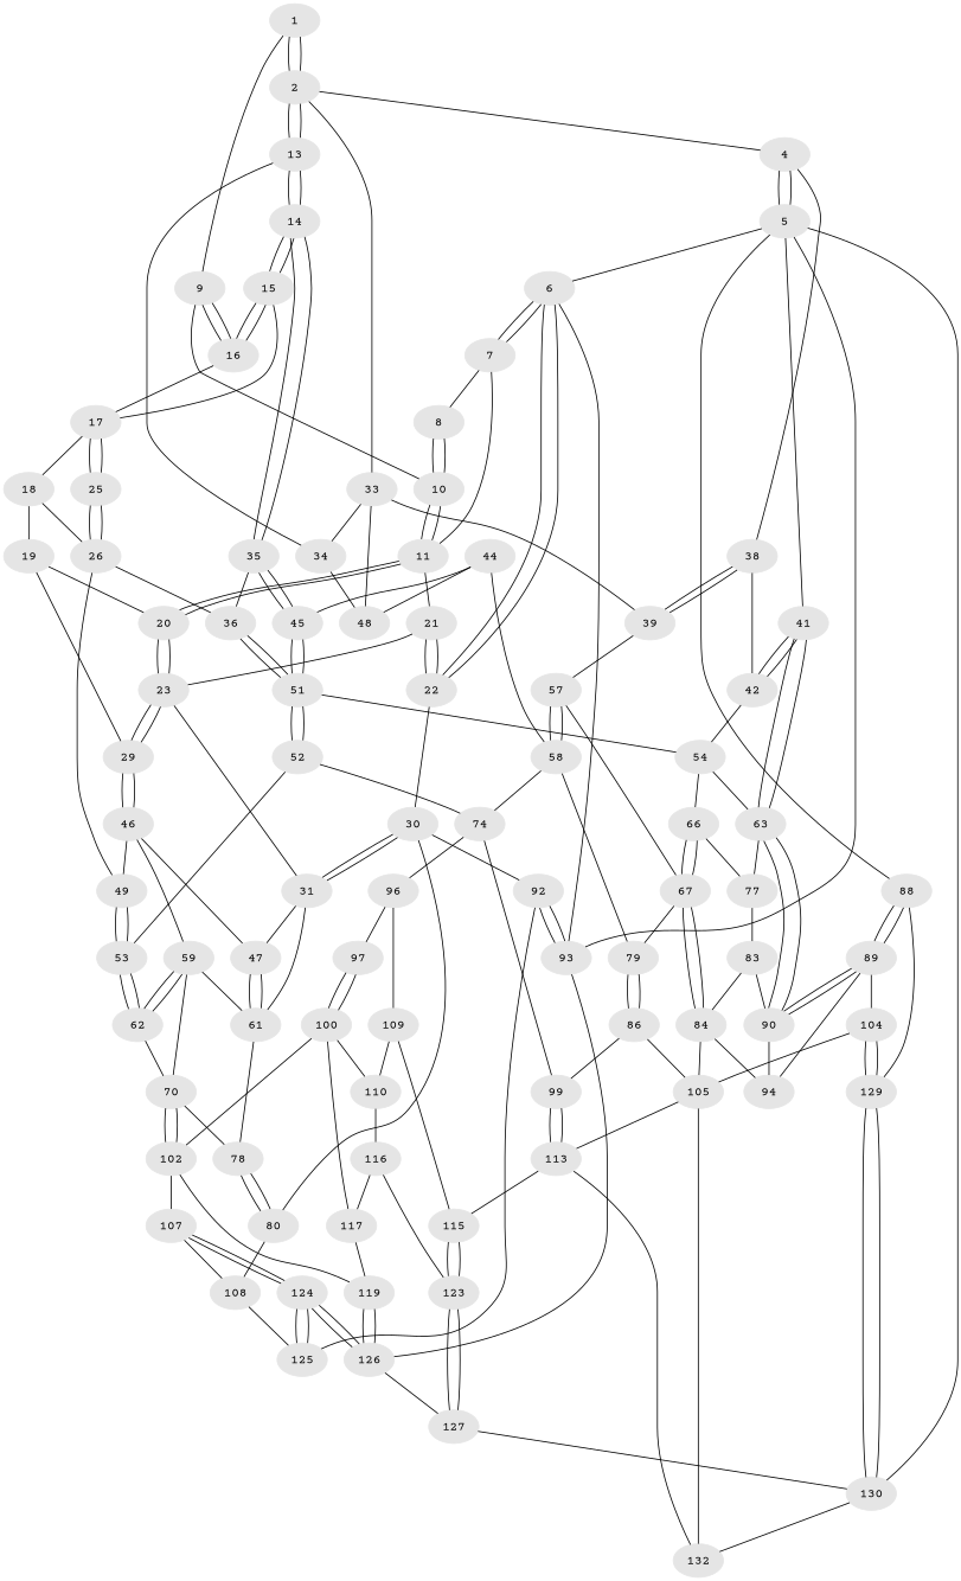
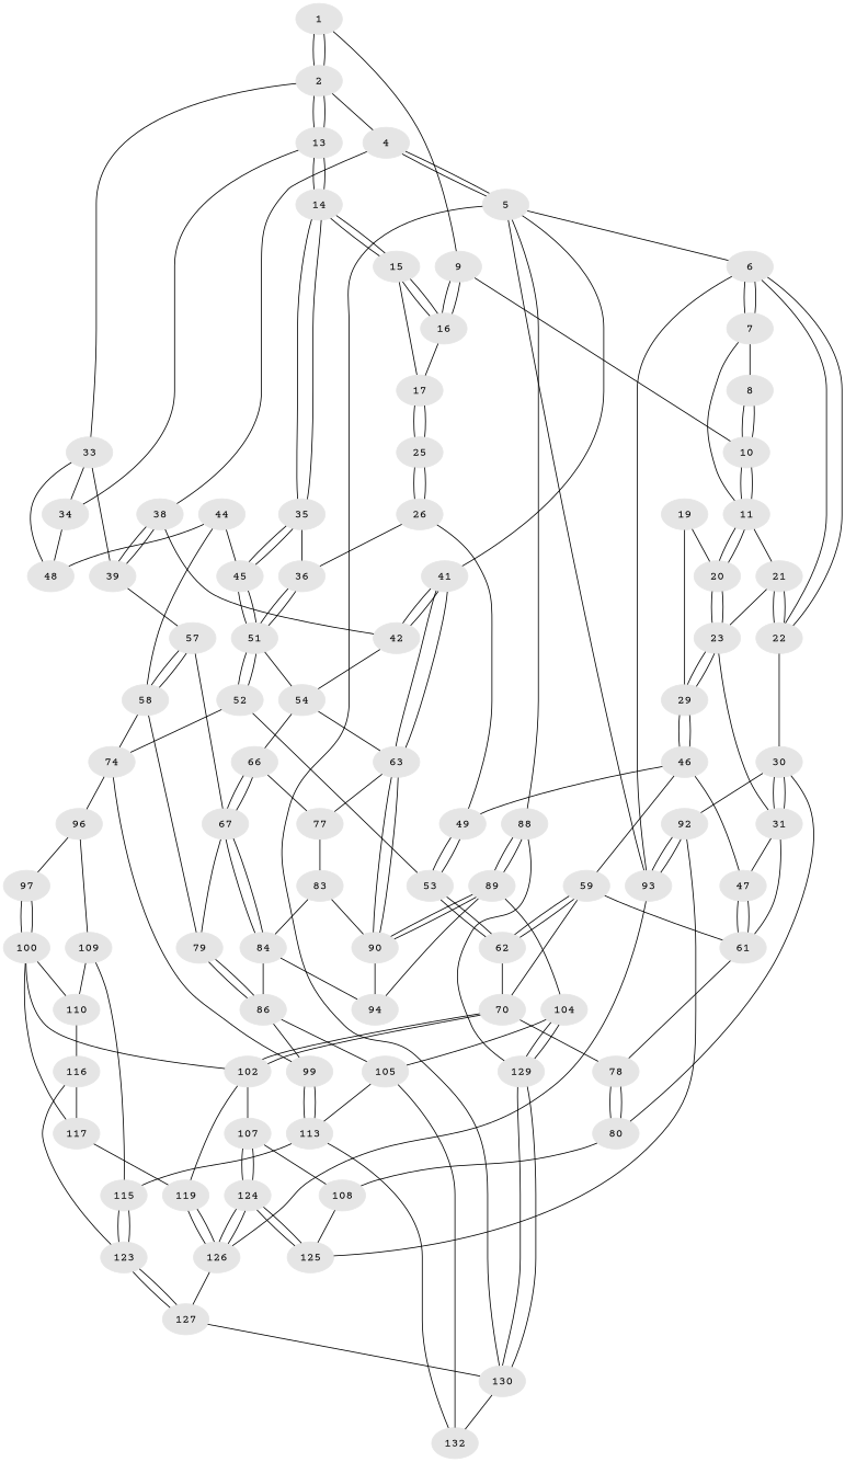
  graph {
    fontname="Courier Prime"
    node [color=gray90 fontname="Courier Prime" style=filled]
    edge [fontname="Courier Prime"]
    2 [super="+3"]
    1
    9
    4
    13
    33 [super="+40"]
    10
    16
    5 [super="+87"]
    38
    14
    34 [super="+43"]
    39 [super="+55"]
    48
    6
    41
    88
    93
    130 [super="+131"]
    42
    7
    22
    63 [super="+64"]
    89 [super="+103"]
    129
    126 [super="+128"]
    132
    8
    11 [super="+12"]
    30 [super="+82"]
    20
    21
    17
    23 [super="+24"]
    15
    35
    36
    45
    26 [super="+37"]
    25
-   18 [super="+27"]
    19 [super="+28"]
    29
    49
    46 [super="+50"]
    31 [super="+32"]
    80 [super="+81"]
    92
    47
    61 [super="+72"]
    51
    53
    59 [super="+60"]
    108 [super="+122"]
    125
    78
    57
    44 [super="+56"]
    58 [super="+73"]
    54 [super="+65"]
    52 [super="+75"]
    66
    67 [super="+68"]
    77
    90 [super="+91"]
    74 [super="+95"]
    79
    62 [super="+69"]
    70 [super="+71"]
    96
    99
    84 [super="+85"]
    86 [super="+98"]
    102 [super="+106"]
    83
    94
    107
    119
    97
    109 [super="+111"]
    113 [super="+114"]
    100 [super="+101"]
    105 [super="+120"]
    104
    127
    110 [super="+112"]
    115
    117 [super="+118"]
    116 [super="+121"]
    124
    123
    2 -- 4
    2 -- 13
    2 -- 13
    2 -- 33
    1 -- 2
    1 -- 2
    1 -- 9
    9 -- 10
    9 -- 16
    9 -- 16
    4 -- 5
    4 -- 5
    4 -- 38
    13 -- 14
    13 -- 14
    13 -- 34
    33 -- 34
    33 -- 39
    33 -- 48
    10 -- 11
    10 -- 11
    16 -- 17
    5 -- 6
    5 -- 41
    5 -- 88
    5 -- 93
    5 -- 130
    38 -- 39
    38 -- 39
    38 -- 42
    14 -- 15
    14 -- 15
    14 -- 35
    14 -- 35
    34 -- 48
    39 -- 57
    6 -- 93
    6 -- 7
    6 -- 7
    6 -- 22
    6 -- 22
    41 -- 42
    41 -- 42
    41 -- 63
    41 -- 63
    88 -- 89
    88 -- 89
    88 -- 129
    93 -- 126
    130 -- 132
    42 -- 54
    7 -- 8
    7 -- 11
    22 -- 30
    63 -- 77
    63 -- 90
    63 -- 90
    89 -- 90
    89 -- 90
    89 -- 94
    89 -- 104
    129 -- 130
    129 -- 130
    126 -- 127
    8 -- 10
    8 -- 10
    11 -- 20
    11 -- 20
    11 -- 21
    30 -- 31
    30 -- 31
    30 -- 80
    30 -- 92
    20 -- 23
    20 -- 23
    21 -- 22
    21 -- 22
    21 -- 23
    17 -- 25
    17 -- 25
-   17 -- 18
    23 -- 29
    23 -- 29
    23 -- 31
    15 -- 16
    15 -- 16
    15 -- 17
    35 -- 36
    35 -- 45
    35 -- 45
    36 -- 51
    36 -- 51
    45 -- 51
    45 -- 51
    26 -- 36
    26 -- 49
    25 -- 26
    25 -- 26
-   18 -- 26
-   18 -- 19 [weight=2]
    19 -- 20
    19 -- 29
    29 -- 46
    29 -- 46
    49 -- 53
    49 -- 53
    46 -- 49
    46 -- 47
    46 -- 59
    31 -- 47
    31 -- 61
    80 -- 108 [weight=2]
    92 -- 93
    92 -- 93
    92 -- 125
    47 -- 61
    47 -- 61
    61 -- 78
    51 -- 54
    51 -- 52
    51 -- 52
    53 -- 62
    53 -- 62
    59 -- 61
    59 -- 62
    59 -- 62
    59 -- 70
    108 -- 125
    78 -- 80
    78 -- 80
    57 -- 58
    57 -- 58
    57 -- 67
    44 -- 48
    44 -- 45
    44 -- 58
    58 -- 74
    58 -- 79
    54 -- 63
    54 -- 66
    52 -- 53
    52 -- 74
    66 -- 67
    66 -- 67
    66 -- 77
    67 -- 79
    67 -- 84
    67 -- 84
    77 -- 83
    90 -- 94
    74 -- 96
    74 -- 99
    79 -- 86
    79 -- 86
    62 -- 70
    70 -- 78
    70 -- 102
    70 -- 102
    96 -- 97
    96 -- 109
    99 -- 113
    99 -- 113
-   84 -- 105
+   84 -- 86
    84 -- 94
    86 -- 99
    86 -- 105
    102 -- 107
    102 -- 119
    83 -- 90
    83 -- 84
    107 -- 108
    107 -- 124
    107 -- 124
    119 -- 126
    119 -- 126
    97 -- 100
    97 -- 100
    109 -- 110 [weight=2]
    109 -- 115
    113 -- 132
    113 -- 115
    100 -- 102
    100 -- 110
    100 -- 117
    105 -- 132
    105 -- 113
    104 -- 129
    104 -- 129
    104 -- 105
    127 -- 130
    110 -- 116
    115 -- 123
    115 -- 123
    117 -- 119
    116 -- 117 [weight=2]
    116 -- 123
    124 -- 126
    124 -- 126
    124 -- 125
    124 -- 125
    123 -- 127
    123 -- 127
  }
